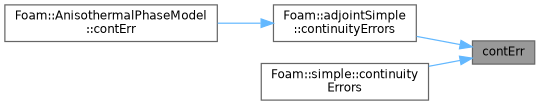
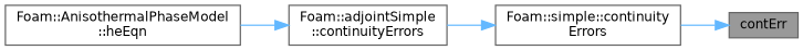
  digraph {
    rankdir=RL
    node [color=grey40 fillcolor=white fontname=Helvetica fontsize=10 shape=box style=filled]
    edge [color=steelblue1 dir=back fontname=Helvetica fontsize=10 labelfontname=Helvetica labelfontsize=10 style=solid]
    n1 [color=gray40 fillcolor=grey60 fontcolor=black height=0.2 label=contErr width=0.4]
    n2 [height=0.2 label="Foam::adjointSimple\l::continuityErrors" width=0.4]
    n3 [height=0.2 label="Foam::simple::continuity\lErrors" width=0.4]
-   n4 [height=0.2 label="Foam::AnisothermalPhaseModel\l::contErr" width=0.4]
-   n1 -> n2
+   n4 [height=0.2 label="Foam::AnisothermalPhaseModel\l::heEqn" width=0.4]
+   n3 -> n2
    n1 -> n3
    n2 -> n4
  }
